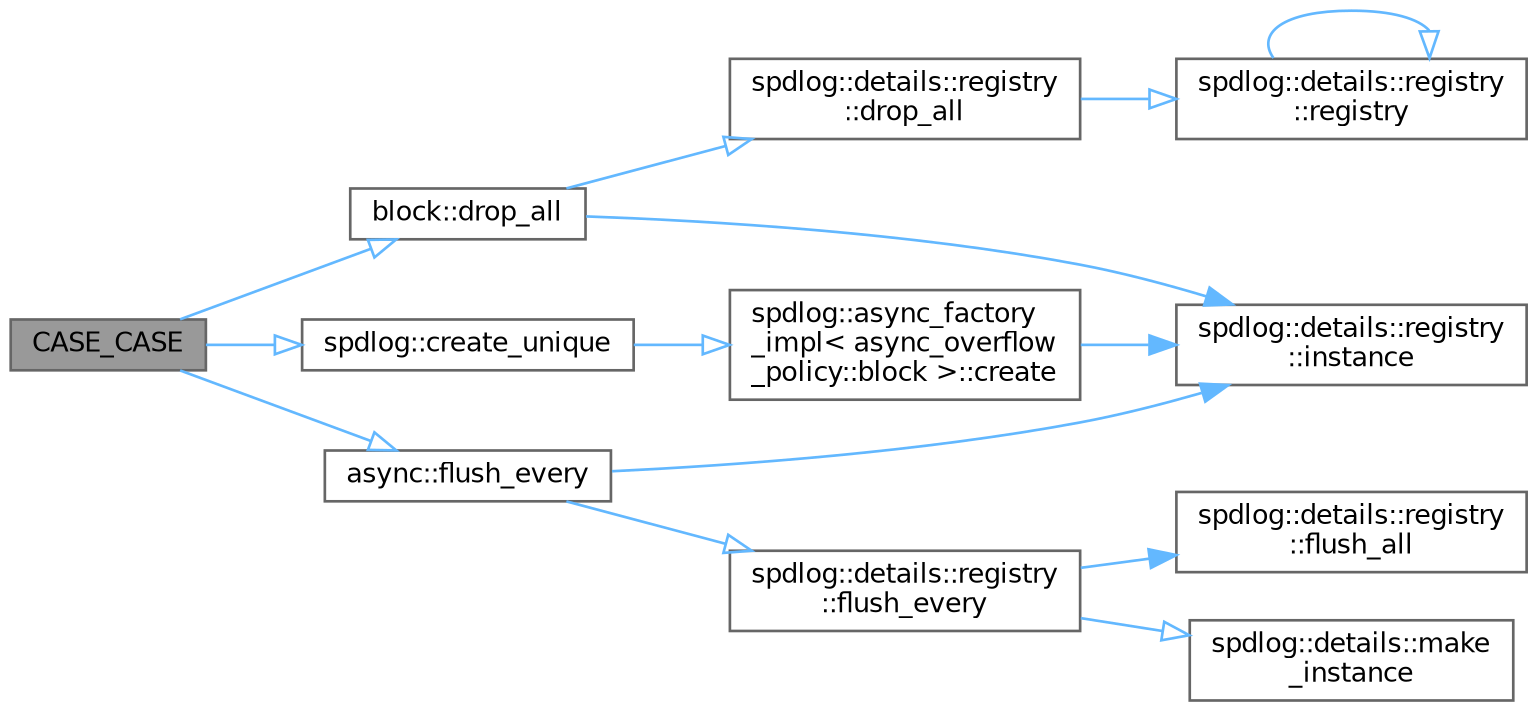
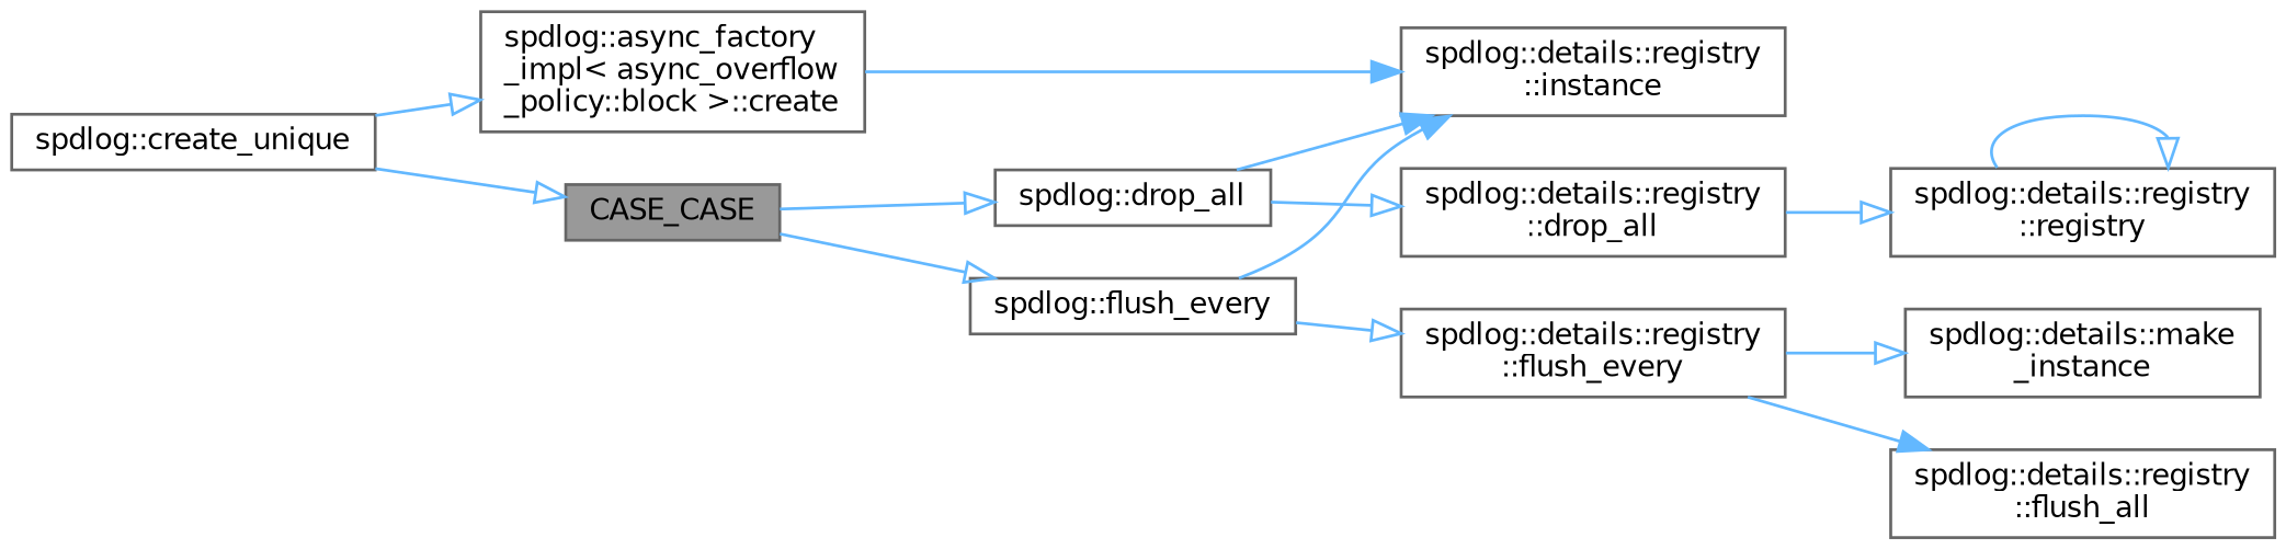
  digraph {
    rankdir=LR
    node [color=grey40 fillcolor=white fontname=Helvetica fontsize=10 shape=box style=filled]
    edge [arrowhead=onormal color=steelblue1 fontname=Helvetica fontsize=10 labelfontname=Helvetica labelfontsize=10 style=solid]
    n1 [color=gray40 fillcolor=grey60 fontcolor=black height=0.2 label=CASE_CASE width=0.4]
    n2 [height=0.2 label="spdlog::create_unique" width=0.4]
-   n3 [height=0.2 label="block::drop_all" width=0.4]
-   n4 [height=0.2 label="async::flush_every" width=0.4]
+   n3 [height=0.2 label="spdlog::drop_all" width=0.4]
+   n4 [height=0.2 label="spdlog::flush_every" width=0.4]
    n5 [height=0.2 label="spdlog::async_factory\l_impl\< async_overflow\l_policy::block \>::create" width=0.4]
    n6 [height=0.2 label="spdlog::details::registry\l::instance" width=0.4]
    n7 [height=0.2 label="spdlog::details::registry\l::drop_all" width=0.4]
    n8 [height=0.2 label="spdlog::details::registry\l::flush_every" width=0.4]
    n9 [height=0.2 label="spdlog::details::registry\l::registry" width=0.4]
    n10 [height=0.2 label="spdlog::details::registry\l::flush_all" width=0.4]
    n11 [height=0.2 label="spdlog::details::make\l_instance" width=0.4]
-   n1 -> n2
+   n2 -> n1
    n1 -> n3
    n1 -> n4
    n2 -> n5
    n3 -> n6 [arrowhead=normal]
    n3 -> n7
    n4 -> n6 [arrowhead=normal]
    n4 -> n8
    n5 -> n6 [arrowhead=normal]
    n7 -> n9
    n8 -> n10 [arrowhead=normal]
    n8 -> n11
    n9 -> n9
  }
